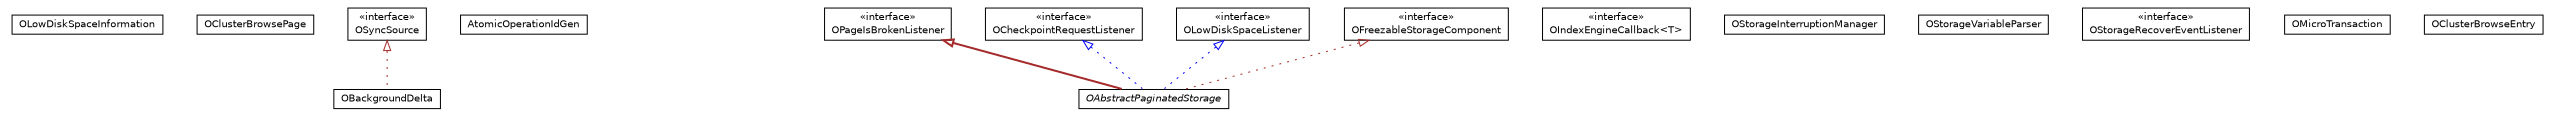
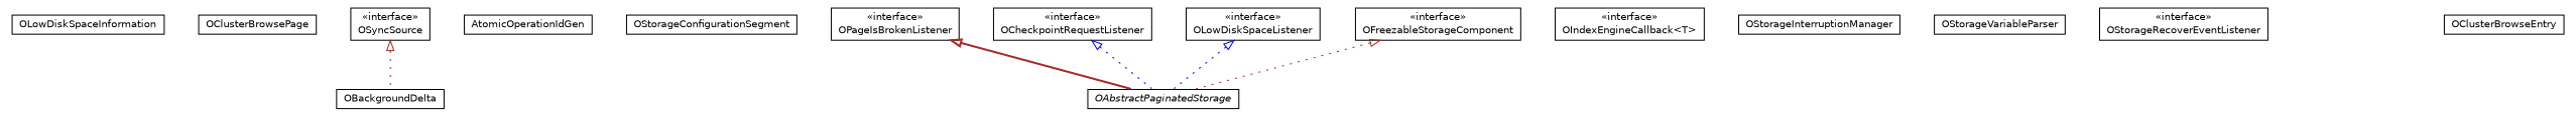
  digraph {
    nodesep=0.25
    ranksep=0.5
    node [fontcolor=black fontname=Helvetica fontsize=10.0 shape=plaintext]
    edge [arrowtail=empty color=brown dir=back fontname=Helvetica fontsize=10 headport=p labelfontname=Helvetica labelfontsize=10 style=dotted tailport=p]
    n1 [label=<<table title="com.orientechnologies.orient.core.storage.impl.local.OLowDiskSpaceInformation" border="0" cellborder="1" cellspacing="0" cellpadding="2" port="p" href="./OLowDiskSpaceInformation.html"> 		<tr><td><table border="0" cellspacing="0" cellpadding="1"> <tr><td align="center" balign="center"> OLowDiskSpaceInformation </td></tr> 		</table></td></tr> 		</table>>]
    n2 [label=<<table title="com.orientechnologies.orient.core.storage.impl.local.OClusterBrowsePage" border="0" cellborder="1" cellspacing="0" cellpadding="2" port="p" href="./OClusterBrowsePage.html"> 		<tr><td><table border="0" cellspacing="0" cellpadding="1"> <tr><td align="center" balign="center"> OClusterBrowsePage </td></tr> 		</table></td></tr> 		</table>>]
    n3 [label=<<table title="com.orientechnologies.orient.core.storage.impl.local.OBackgroundDelta" border="0" cellborder="1" cellspacing="0" cellpadding="2" port="p" href="./OBackgroundDelta.html"> 		<tr><td><table border="0" cellspacing="0" cellpadding="1"> <tr><td align="center" balign="center"> OBackgroundDelta </td></tr> 		</table></td></tr> 		</table>>]
    n4 [label=<<table title="com.orientechnologies.orient.core.storage.impl.local.AtomicOperationIdGen" border="0" cellborder="1" cellspacing="0" cellpadding="2" port="p" href="./AtomicOperationIdGen.html"> 		<tr><td><table border="0" cellspacing="0" cellpadding="1"> <tr><td align="center" balign="center"> AtomicOperationIdGen </td></tr> 		</table></td></tr> 		</table>>]
+   n5 [label=<<table title="com.orientechnologies.orient.core.storage.impl.local.OStorageConfigurationSegment" border="0" cellborder="1" cellspacing="0" cellpadding="2" port="p" href="./OStorageConfigurationSegment.html"> 		<tr><td><table border="0" cellspacing="0" cellpadding="1"> <tr><td align="center" balign="center"> OStorageConfigurationSegment </td></tr> 		</table></td></tr> 		</table>>]
    n6 [label=<<table title="com.orientechnologies.orient.core.storage.impl.local.OPageIsBrokenListener" border="0" cellborder="1" cellspacing="0" cellpadding="2" port="p" href="./OPageIsBrokenListener.html"> 		<tr><td><table border="0" cellspacing="0" cellpadding="1"> <tr><td align="center" balign="center"> &#171;interface&#187; </td></tr> <tr><td align="center" balign="center"> OPageIsBrokenListener </td></tr> 		</table></td></tr> 		</table>>]
    n7 [label=<<table title="com.orientechnologies.orient.core.storage.impl.local.OAbstractPaginatedStorage" border="0" cellborder="1" cellspacing="0" cellpadding="2" port="p" href="./OAbstractPaginatedStorage.html"> 		<tr><td><table border="0" cellspacing="0" cellpadding="1"> <tr><td align="center" balign="center"><font face="Helvetica-Oblique"> OAbstractPaginatedStorage </font></td></tr> 		</table></td></tr> 		</table>>]
    n8 [label=<<table title="com.orientechnologies.orient.core.storage.impl.local.OIndexEngineCallback" border="0" cellborder="1" cellspacing="0" cellpadding="2" port="p" href="./OIndexEngineCallback.html"> 		<tr><td><table border="0" cellspacing="0" cellpadding="1"> <tr><td align="center" balign="center"> &#171;interface&#187; </td></tr> <tr><td align="center" balign="center"> OIndexEngineCallback&lt;T&gt; </td></tr> 		</table></td></tr> 		</table>>]
    n9 [label=<<table title="com.orientechnologies.orient.core.storage.impl.local.OSyncSource" border="0" cellborder="1" cellspacing="0" cellpadding="2" port="p" href="./OSyncSource.html"> 		<tr><td><table border="0" cellspacing="0" cellpadding="1"> <tr><td align="center" balign="center"> &#171;interface&#187; </td></tr> <tr><td align="center" balign="center"> OSyncSource </td></tr> 		</table></td></tr> 		</table>>]
    n10 [label=<<table title="com.orientechnologies.orient.core.storage.impl.local.OStorageInterruptionManager" border="0" cellborder="1" cellspacing="0" cellpadding="2" port="p" href="./OStorageInterruptionManager.html"> 		<tr><td><table border="0" cellspacing="0" cellpadding="1"> <tr><td align="center" balign="center"> OStorageInterruptionManager </td></tr> 		</table></td></tr> 		</table>>]
    n11 [label=<<table title="com.orientechnologies.orient.core.storage.impl.local.OCheckpointRequestListener" border="0" cellborder="1" cellspacing="0" cellpadding="2" port="p" href="./OCheckpointRequestListener.html"> 		<tr><td><table border="0" cellspacing="0" cellpadding="1"> <tr><td align="center" balign="center"> &#171;interface&#187; </td></tr> <tr><td align="center" balign="center"> OCheckpointRequestListener </td></tr> 		</table></td></tr> 		</table>>]
    n12 [label=<<table title="com.orientechnologies.orient.core.storage.impl.local.OStorageVariableParser" border="0" cellborder="1" cellspacing="0" cellpadding="2" port="p" href="./OStorageVariableParser.html"> 		<tr><td><table border="0" cellspacing="0" cellpadding="1"> <tr><td align="center" balign="center"> OStorageVariableParser </td></tr> 		</table></td></tr> 		</table>>]
    n13 [label=<<table title="com.orientechnologies.orient.core.storage.impl.local.OStorageRecoverEventListener" border="0" cellborder="1" cellspacing="0" cellpadding="2" port="p" href="./OStorageRecoverEventListener.html"> 		<tr><td><table border="0" cellspacing="0" cellpadding="1"> <tr><td align="center" balign="center"> &#171;interface&#187; </td></tr> <tr><td align="center" balign="center"> OStorageRecoverEventListener </td></tr> 		</table></td></tr> 		</table>>]
    n14 [label=<<table title="com.orientechnologies.orient.core.storage.impl.local.OLowDiskSpaceListener" border="0" cellborder="1" cellspacing="0" cellpadding="2" port="p" href="./OLowDiskSpaceListener.html"> 		<tr><td><table border="0" cellspacing="0" cellpadding="1"> <tr><td align="center" balign="center"> &#171;interface&#187; </td></tr> <tr><td align="center" balign="center"> OLowDiskSpaceListener </td></tr> 		</table></td></tr> 		</table>>]
-   n15 [label=<<table title="com.orientechnologies.orient.core.storage.impl.local.OMicroTransaction" border="0" cellborder="1" cellspacing="0" cellpadding="2" port="p" href="./OMicroTransaction.html"> 		<tr><td><table border="0" cellspacing="0" cellpadding="1"> <tr><td align="center" balign="center"> OMicroTransaction </td></tr> 		</table></td></tr> 		</table>>]
    n16 [label=<<table title="com.orientechnologies.orient.core.storage.impl.local.OClusterBrowseEntry" border="0" cellborder="1" cellspacing="0" cellpadding="2" port="p" href="./OClusterBrowseEntry.html"> 		<tr><td><table border="0" cellspacing="0" cellpadding="1"> <tr><td align="center" balign="center"> OClusterBrowseEntry </td></tr> 		</table></td></tr> 		</table>>]
    n17 [label=<<table title="com.orientechnologies.orient.core.storage.impl.local.OFreezableStorageComponent" border="0" cellborder="1" cellspacing="0" cellpadding="2" port="p" href="./OFreezableStorageComponent.html"> 		<tr><td><table border="0" cellspacing="0" cellpadding="1"> <tr><td align="center" balign="center"> &#171;interface&#187; </td></tr> <tr><td align="center" balign="center"> OFreezableStorageComponent </td></tr> 		</table></td></tr> 		</table>>]
    n6 -> n7 [style=bold]
    n9 -> n3
    n11 -> n7 [color=blue]
    n14 -> n7 [color=blue]
    n17 -> n7
  }
